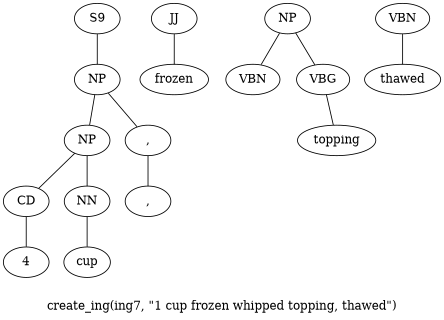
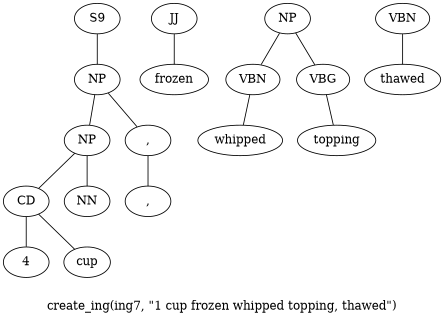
  graph {
    label="create_ing(ing7, \"1 cup frozen whipped topping, thawed\")"
    n1 [label=S9]
    n2 [label=NP]
    n3 [label=NP]
    n4 [label=","]
    n5 [label=CD]
    n6 [label=NN]
    n7 [label=","]
    n8 [label=4]
    n9 [label=cup]
    n10 [label=JJ]
    n11 [label=frozen]
    n12 [label=NP]
    n13 [label=VBN]
    n14 [label=VBG]
+   n15 [label=whipped]
    n16 [label=topping]
    n17 [label=VBN]
    n18 [label=thawed]
    n1 -- n2
    n2 -- n3
    n2 -- n4
    n3 -- n5
    n3 -- n6
    n4 -- n7
    n5 -- n8
-   n6 -- n9
+   n5 -- n9
    n10 -- n11
    n12 -- n13
    n12 -- n14
+   n13 -- n15
    n14 -- n16
    n17 -- n18
  }
